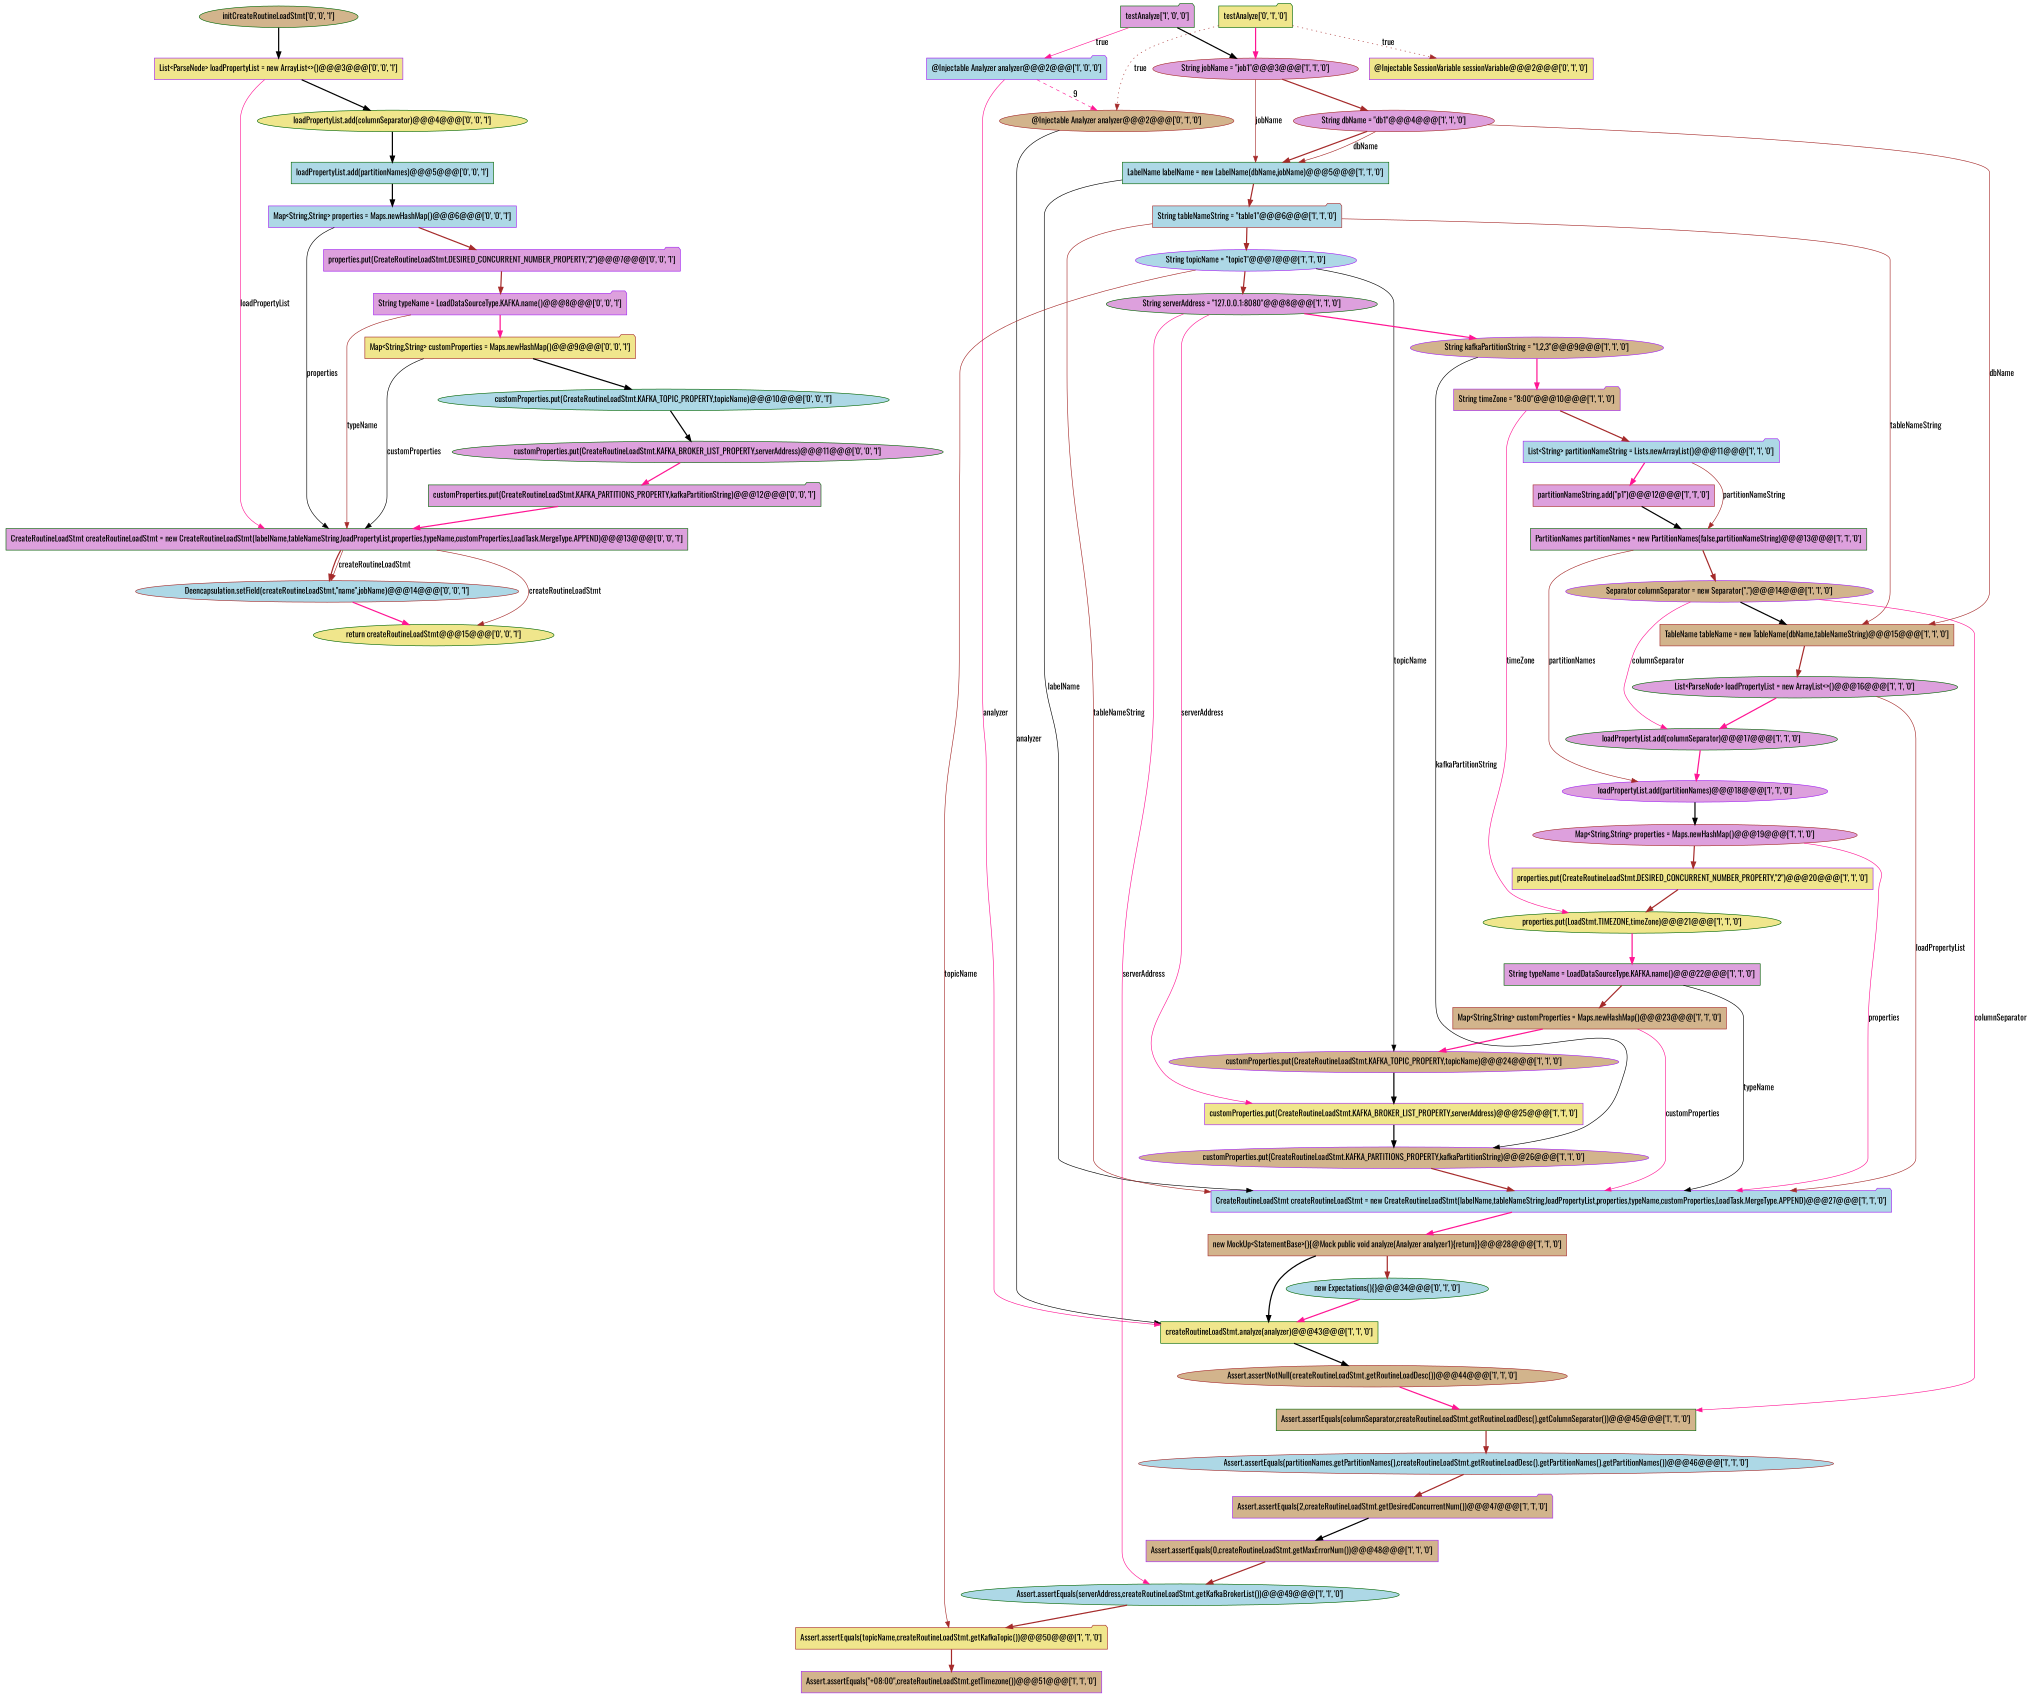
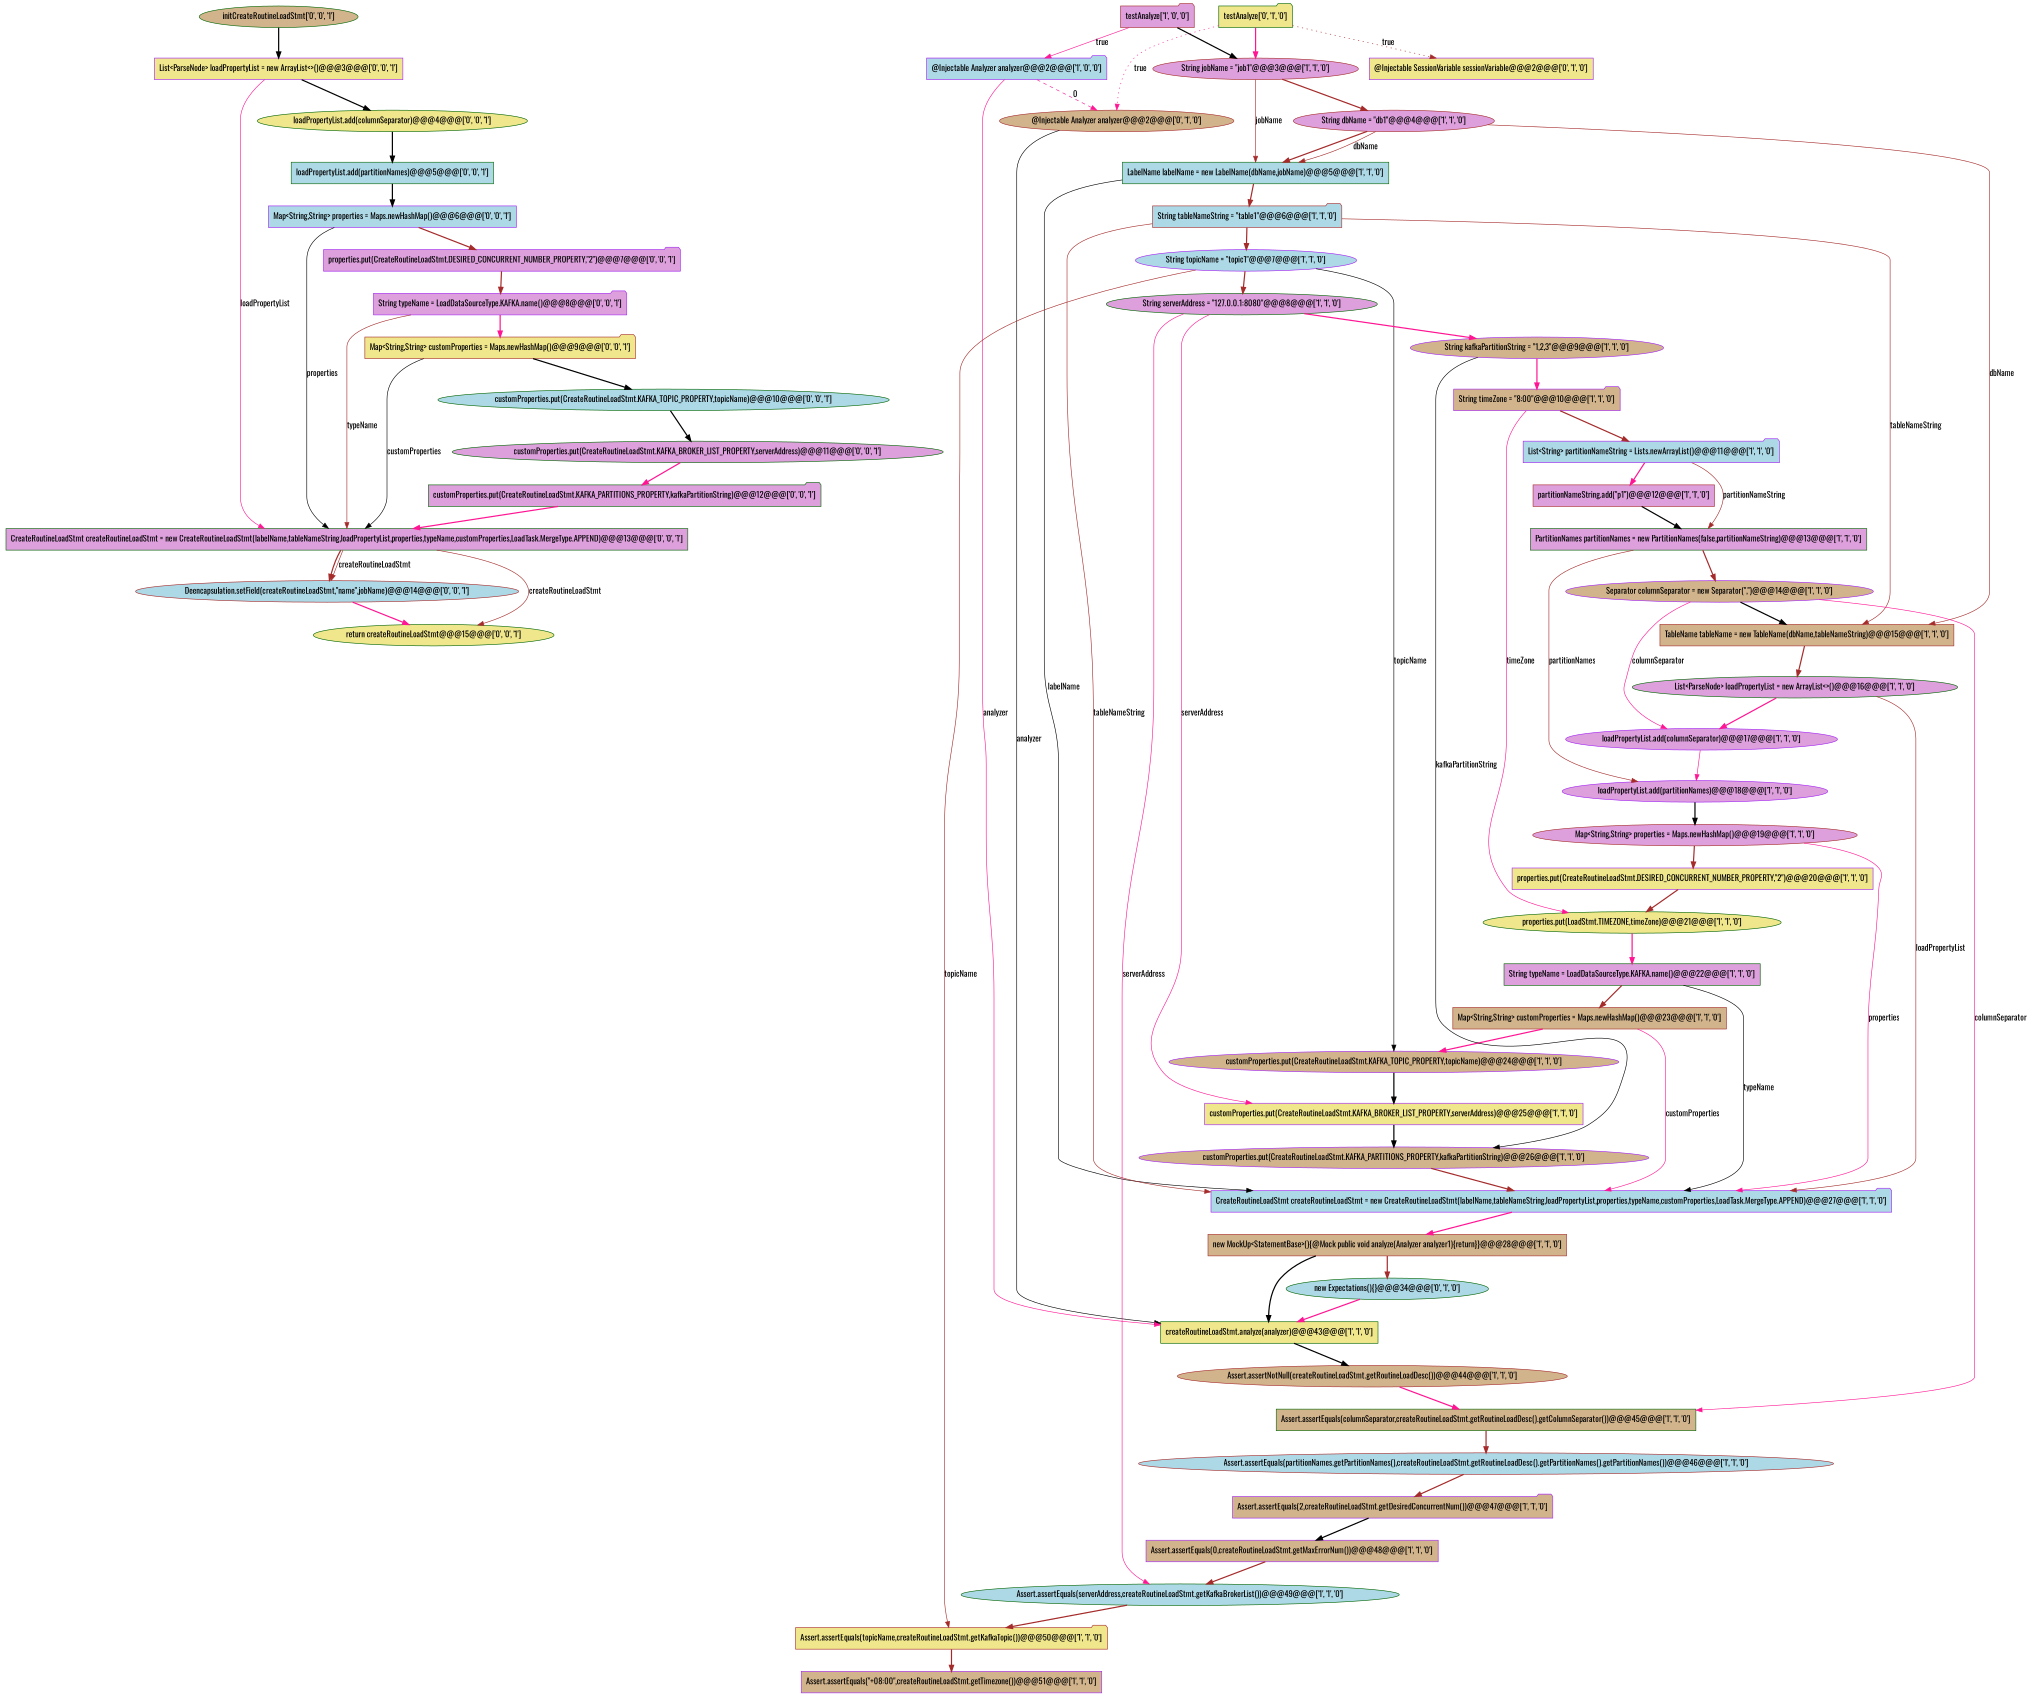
  digraph {
    fontname=Oswald
    node [color=darkgreen fillcolor=plum fontname=Oswald shape=ellipse style=filled]
    edge [color=brown fontname=Oswald style=bold]
    n1 [fillcolor=lightblue label="loadPropertyList.add(partitionNames)@@@5@@@['0', '0', '1']" shape=box]
    n2 [color=purple fillcolor=lightblue label="Map<String,String> properties = Maps.newHashMap()@@@6@@@['0', '0', '1']" shape=box]
    n3 [label="CreateRoutineLoadStmt createRoutineLoadStmt = new CreateRoutineLoadStmt(labelName,tableNameString,loadPropertyList,properties,typeName,customProperties,LoadTask.MergeType.APPEND)@@@13@@@['0', '0', '1']" shape=box]
    n4 [color=purple label="properties.put(CreateRoutineLoadStmt.DESIRED_CONCURRENT_NUMBER_PROPERTY,\"2\")@@@7@@@['0', '0', '1']" shape=folder]
    n5 [color=brown fillcolor=tan label="@Injectable Analyzer analyzer@@@2@@@['0', '1', '0']"]
    n6 [fillcolor=khaki label="createRoutineLoadStmt.analyze(analyzer)@@@43@@@['1', '1', '0']" shape=box]
    n7 [color=brown fillcolor=tan label="Assert.assertNotNull(createRoutineLoadStmt.getRoutineLoadDesc())@@@44@@@['1', '1', '0']"]
    n8 [color=brown fillcolor=lightblue label="Assert.assertEquals(partitionNames.getPartitionNames(),createRoutineLoadStmt.getRoutineLoadDesc().getPartitionNames().getPartitionNames())@@@46@@@['1', '1', '0']"]
    n9 [color=purple fillcolor=tan label="Assert.assertEquals(2,createRoutineLoadStmt.getDesiredConcurrentNum())@@@47@@@['1', '1', '0']" shape=folder]
    n10 [color=purple fillcolor=tan label="Assert.assertEquals(0,createRoutineLoadStmt.getMaxErrorNum())@@@48@@@['1', '1', '0']" shape=box]
    n11 [fillcolor=lightblue label="new Expectations(){}@@@34@@@['0', '1', '0']"]
    n12 [fillcolor=tan label="Assert.assertEquals(columnSeparator,createRoutineLoadStmt.getRoutineLoadDesc().getColumnSeparator())@@@45@@@['1', '1', '0']" shape=box]
    n13 [fillcolor=lightblue label="Assert.assertEquals(serverAddress,createRoutineLoadStmt.getKafkaBrokerList())@@@49@@@['1', '1', '0']"]
    n14 [color=brown fillcolor=khaki label="Map<String,String> customProperties = Maps.newHashMap()@@@9@@@['0', '0', '1']" shape=folder]
    n15 [fillcolor=lightblue label="customProperties.put(CreateRoutineLoadStmt.KAFKA_TOPIC_PROPERTY,topicName)@@@10@@@['0', '0', '1']"]
    n16 [label="customProperties.put(CreateRoutineLoadStmt.KAFKA_BROKER_LIST_PROPERTY,serverAddress)@@@11@@@['0', '0', '1']"]
    n17 [color=brown fillcolor=lightblue label="Deencapsulation.setField(createRoutineLoadStmt,\"name\",jobName)@@@14@@@['0', '0', '1']"]
    n18 [fillcolor=khaki label="return createRoutineLoadStmt@@@15@@@['0', '0', '1']"]
    n19 [color=purple fillcolor=lightblue label="CreateRoutineLoadStmt createRoutineLoadStmt = new CreateRoutineLoadStmt(labelName,tableNameString,loadPropertyList,properties,typeName,customProperties,LoadTask.MergeType.APPEND)@@@27@@@['1', '1', '0']" shape=folder]
    n20 [color=brown fillcolor=tan label="new MockUp<StatementBase>(){@Mock public void analyze(Analyzer analyzer1){return}}@@@28@@@['1', '1', '0']" shape=box]
    n21 [color=purple fillcolor=tan label="Assert.assertEquals(\"+08:00\",createRoutineLoadStmt.getTimezone())@@@51@@@['1', '1', '0']" shape=box]
    n22 [fillcolor=khaki label="properties.put(LoadStmt.TIMEZONE,timeZone)@@@21@@@['1', '1', '0']"]
    n23 [label="String typeName = LoadDataSourceType.KAFKA.name()@@@22@@@['1', '1', '0']" shape=box]
    n24 [color=brown fillcolor=tan label="Map<String,String> customProperties = Maps.newHashMap()@@@23@@@['1', '1', '0']" shape=box]
-   n25 [label="testAnalyze['1', '0', '0']" shape=folder]
+   n25 [color=brown label="testAnalyze['1', '0', '0']" shape=folder]
    n26 [color=purple fillcolor=lightblue label="@Injectable Analyzer analyzer@@@2@@@['1', '0', '0']" shape=folder]
    n27 [color=brown label="String jobName = \"job1\"@@@3@@@['1', '1', '0']"]
    n28 [fillcolor=lightblue label="LabelName labelName = new LabelName(dbName,jobName)@@@5@@@['1', '1', '0']" shape=box]
    n29 [color=brown label="String dbName = \"db1\"@@@4@@@['1', '1', '0']"]
    n30 [color=purple fillcolor=tan label="customProperties.put(CreateRoutineLoadStmt.KAFKA_TOPIC_PROPERTY,topicName)@@@24@@@['1', '1', '0']"]
    n31 [color=purple fillcolor=khaki label="customProperties.put(CreateRoutineLoadStmt.KAFKA_BROKER_LIST_PROPERTY,serverAddress)@@@25@@@['1', '1', '0']" shape=box]
-   n32 [label="loadPropertyList.add(columnSeparator)@@@17@@@['1', '1', '0']"]
+   n32 [color=purple label="loadPropertyList.add(columnSeparator)@@@17@@@['1', '1', '0']"]
    n33 [color=purple label="loadPropertyList.add(partitionNames)@@@18@@@['1', '1', '0']"]
    n34 [color=brown label="Map<String,String> properties = Maps.newHashMap()@@@19@@@['1', '1', '0']"]
    n35 [color=brown fillcolor=lightblue label="String tableNameString = \"table1\"@@@6@@@['1', '1', '0']" shape=folder]
    n36 [color=purple fillcolor=lightblue label="String topicName = \"topic1\"@@@7@@@['1', '1', '0']"]
    n37 [color=brown fillcolor=tan label="TableName tableName = new TableName(dbName,tableNameString)@@@15@@@['1', '1', '0']" shape=box]
    n38 [label="String serverAddress = \"127.0.0.1:8080\"@@@8@@@['1', '1', '0']"]
    n39 [color=brown fillcolor=khaki label="Assert.assertEquals(topicName,createRoutineLoadStmt.getKafkaTopic())@@@50@@@['1', '1', '0']" shape=folder]
    n40 [label="List<ParseNode> loadPropertyList = new ArrayList<>()@@@16@@@['1', '1', '0']"]
    n41 [color=purple fillcolor=tan label="String timeZone = \"8:00\"@@@10@@@['1', '1', '0']" shape=folder]
    n42 [color=purple fillcolor=lightblue label="List<String> partitionNameString = Lists.newArrayList()@@@11@@@['1', '1', '0']" shape=folder]
    n43 [label="PartitionNames partitionNames = new PartitionNames(false,partitionNameString)@@@13@@@['1', '1', '0']" shape=box]
    n44 [color=brown label="partitionNameString.add(\"p1\")@@@12@@@['1', '1', '0']" shape=box]
    n45 [fillcolor=khaki label="loadPropertyList.add(columnSeparator)@@@4@@@['0', '0', '1']"]
    n46 [color=purple fillcolor=tan label="String kafkaPartitionString = \"1,2,3\"@@@9@@@['1', '1', '0']"]
    n47 [color=purple fillcolor=tan label="customProperties.put(CreateRoutineLoadStmt.KAFKA_PARTITIONS_PROPERTY,kafkaPartitionString)@@@26@@@['1', '1', '0']"]
    n48 [color=purple fillcolor=khaki label="@Injectable SessionVariable sessionVariable@@@2@@@['0', '1', '0']" shape=box]
    n49 [color=purple fillcolor=tan label="Separator columnSeparator = new Separator(\",\")@@@14@@@['1', '1', '0']"]
    n50 [color=purple label="String typeName = LoadDataSourceType.KAFKA.name()@@@8@@@['0', '0', '1']" shape=folder]
    n51 [color=purple fillcolor=khaki label="properties.put(CreateRoutineLoadStmt.DESIRED_CONCURRENT_NUMBER_PROPERTY,\"2\")@@@20@@@['1', '1', '0']" shape=box]
    n52 [label="customProperties.put(CreateRoutineLoadStmt.KAFKA_PARTITIONS_PROPERTY,kafkaPartitionString)@@@12@@@['0', '0', '1']" shape=folder]
    n53 [fillcolor=khaki label="testAnalyze['0', '1', '0']" shape=folder]
    n54 [color=purple fillcolor=khaki label="List<ParseNode> loadPropertyList = new ArrayList<>()@@@3@@@['0', '0', '1']" shape=box]
    n55 [fillcolor=tan label="initCreateRoutineLoadStmt['0', '0', '1']"]
    n1 -> n2 [color=black]
    n2 -> n3 [color=black label=properties style=solid]
    n2 -> n4
    n3 -> n17
    n3 -> n17 [label=createRoutineLoadStmt style=solid]
    n3 -> n18 [label=createRoutineLoadStmt style=solid]
    n4 -> n50
    n5 -> n6 [color=black label=analyzer style=solid]
    n6 -> n7 [color=black]
    n7 -> n12 [color=deeppink]
    n8 -> n9
    n9 -> n10 [color=black]
    n10 -> n13
    n11 -> n6 [color=deeppink]
    n12 -> n8
    n13 -> n39
    n14 -> n3 [color=black label=customProperties style=solid]
    n14 -> n15 [color=black]
    n15 -> n16 [color=black]
    n16 -> n52 [color=deeppink]
    n17 -> n18 [color=deeppink]
    n19 -> n20 [color=deeppink]
    n20 -> n6 [color=black]
    n20 -> n11
    n22 -> n23 [color=deeppink]
    n23 -> n19 [color=black label=typeName style=solid]
    n23 -> n24
    n24 -> n19 [color=deeppink label=customProperties style=solid]
    n24 -> n30 [color=deeppink]
    n25 -> n26 [color=deeppink label=true style=solid]
    n25 -> n27 [color=black]
-   n26 -> n5 [color=deeppink label=9 style=dashed]
+   n26 -> n5 [color=deeppink label=0 style=dashed]
    n26 -> n6 [color=deeppink label=analyzer style=solid]
    n27 -> n28 [label=jobName style=solid]
    n27 -> n29
    n28 -> n19 [color=black label=labelName style=solid]
    n28 -> n35
    n29 -> n28
    n29 -> n28 [label=dbName style=solid]
    n29 -> n37 [label=dbName style=solid]
    n30 -> n31 [color=black]
    n31 -> n47 [color=black]
-   n32 -> n33 [color=deeppink]
+   n32 -> n33 [color=deeppink style=solid]
    n33 -> n34 [color=black]
    n34 -> n19 [color=deeppink label=properties style=solid]
    n34 -> n51
    n35 -> n19 [label=tableNameString style=solid]
    n35 -> n36
    n35 -> n37 [label=tableNameString style=solid]
    n36 -> n30 [color=black label=topicName style=solid]
    n36 -> n38
    n36 -> n39 [label=topicName style=solid]
    n37 -> n40
    n38 -> n13 [color=deeppink label=serverAddress style=solid]
    n38 -> n31 [color=deeppink label=serverAddress style=solid]
    n38 -> n46 [color=deeppink]
    n39 -> n21
    n40 -> n19 [label=loadPropertyList style=solid]
    n40 -> n32 [color=deeppink]
    n41 -> n22 [color=deeppink label=timeZone style=solid]
    n41 -> n42
    n42 -> n43 [label=partitionNameString style=solid]
    n42 -> n44 [color=deeppink]
    n43 -> n33 [label=partitionNames style=solid]
    n43 -> n49
    n44 -> n43 [color=black]
    n45 -> n1 [color=black]
    n46 -> n41 [color=deeppink]
    n46 -> n47 [color=black label=kafkaPartitionString style=solid]
    n47 -> n19
    n49 -> n12 [color=deeppink label=columnSeparator style=solid]
    n49 -> n32 [color=deeppink label=columnSeparator style=solid]
    n49 -> n37 [color=black]
    n50 -> n3 [label=typeName style=solid]
    n50 -> n14 [color=deeppink]
    n51 -> n22
    n52 -> n3 [color=deeppink]
-   n53 -> n5 [label=true style=dotted]
+   n53 -> n5 [color=deeppink label=true style=dotted]
    n53 -> n27 [color=deeppink]
    n53 -> n48 [label=true style=dotted]
    n54 -> n3 [color=deeppink label=loadPropertyList style=solid]
    n54 -> n45 [color=black]
    n55 -> n54 [color=black]
  }
